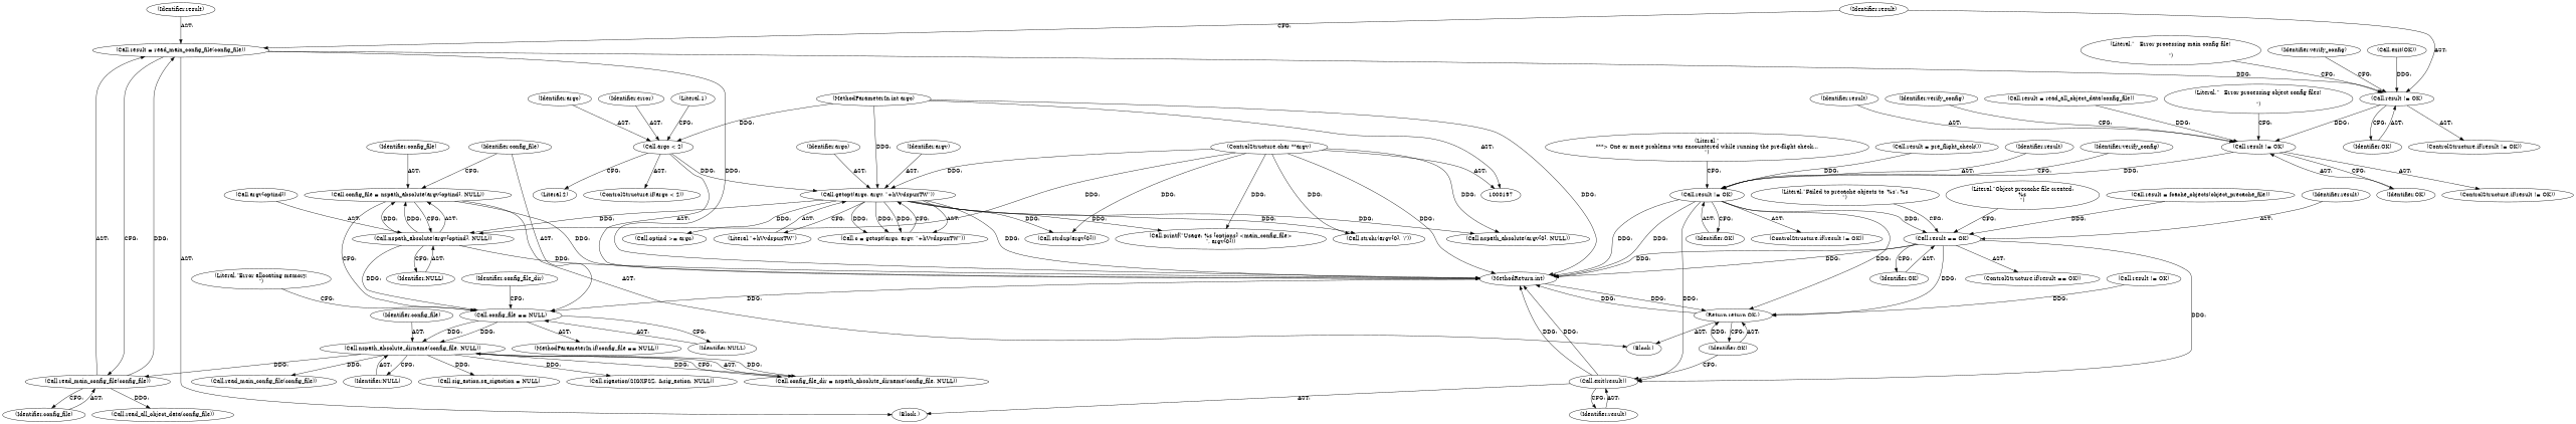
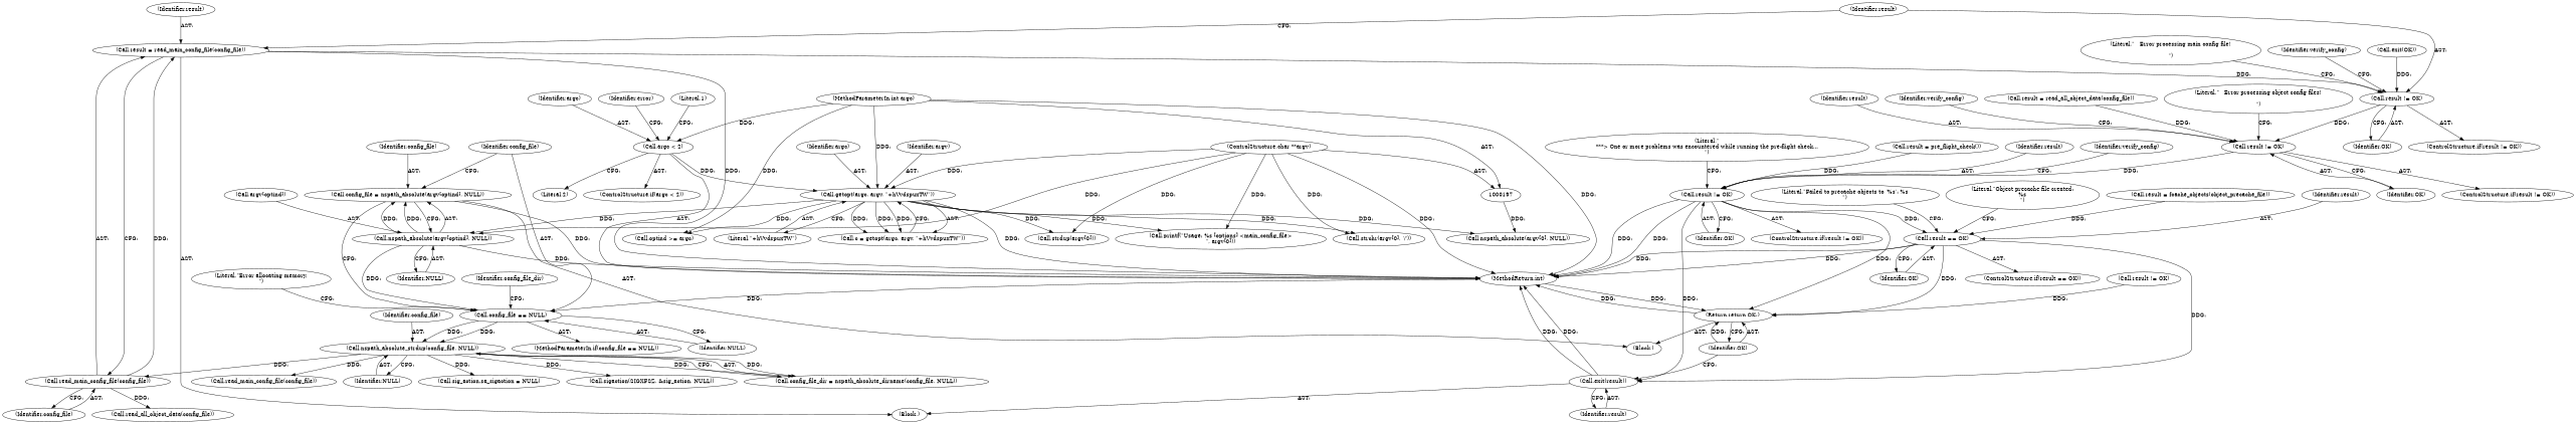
  digraph {
    n1 [label="(Call,result = read_main_config_file(config_file))"]
    n2 [label="(Call,read_main_config_file(config_file))"]
    n3 [label="(Call,result != OK)"]
    n4 [label="(MethodReturn,int)"]
    n5 [label="(Block,)"]
    n6 [label="(Call,read_all_object_data(config_file))"]
    n7 [label="(Identifier,config_file)"]
    n8 [label="(Call,result != OK)"]
    n9 [label="(ControlStructure,if(result != OK))"]
    n10 [label="(Identifier,OK)"]
    n11 [label="(Call,config_file == NULL)"]
    n12 [label="(Return,return OK;)"]
-   n13 [label="(Call,nspath_absolute_dirname(config_file, NULL))"]
+   n13 [label="(Call,nspath_absolute_strdup(config_file, NULL))"]
    n14 [label="(Call,sigaction(SIGXFSZ, &sig_action, NULL))"]
    n15 [label="(Call,config_file_dir = nspath_absolute_dirname(config_file, NULL))"]
    n16 [label="(Call,read_main_config_file(config_file))"]
    n17 [label="(Identifier,NULL)"]
    n18 [label="(Call,sig_action.sa_sigaction = NULL)"]
    n19 [label="(MethodParameterIn,if(config_file == NULL))"]
    n20 [label="(Identifier,NULL)"]
    n21 [label="(Call,config_file = nspath_absolute(argv[optind], NULL))"]
    n22 [label="(Call,nspath_absolute(argv[optind], NULL))"]
    n23 [label="(Block,)"]
    n24 [label="(Identifier,NULL)"]
    n25 [label="(Call,getopt(argc, argv, \"+hVvdspuxTW\"))"]
    n26 [label="(Call,strchr(argv[0], '/'))"]
    n27 [label="(Call,c = getopt(argc, argv, \"+hVvdspuxTW\"))"]
    n28 [label="(Call,nspath_absolute(argv[0], NULL))"]
    n29 [label="(Call,strdup(argv[0]))"]
    n30 [label="(Call,printf(\"Usage: %s [options] <main_config_file>\n\", argv[0]))"]
    n31 [label="(Literal,\"+hVvdspuxTW\")"]
    n32 [label="(Call,optind >= argc)"]
    n33 [label="(Call,argc < 2)"]
    n34 [label="(ControlStructure,if(argc < 2))"]
    n35 [label="(Literal,2)"]
    n36 [label="(MethodParameterIn,int argc)"]
    1000197
    n38 [label="(ControlStructure,char **argv)"]
    n39 [label="(Call,result != OK)"]
    n40 [label="(ControlStructure,if(result != OK))"]
    n41 [label="(Identifier,OK)"]
    n42 [label="(Call,result == OK)"]
    n43 [label="(Call,exit(result))"]
    n44 [label="(ControlStructure,if(result != OK))"]
    n45 [label="(Identifier,OK)"]
    n46 [label="(Identifier,OK)"]
    n47 [label="(ControlStructure,if(result == OK))"]
    n48 [label="(Identifier,result)"]
    n49 [label="(Identifier,OK)"]
    n50 [label="(Literal,\"\n***> One or more problems was encountered while running the pre-flight check...\n\")"]
    n51 [label="(Literal,1)"]
    n52 [label="(Literal,\"Failed to precache objects to '%s': %s\n\")"]
    n53 [label="(Identifier,config_file)"]
    n54 [label="(Literal,\"   Error processing object config files!\n\n\")"]
    n55 [label="(Literal,\"Object precache file created:\n%s\n\")"]
    n56 [label="(Literal,\"   Error processing main config file!\n\n\")"]
    n57 [label="(Call,result = fcache_objects(object_precache_file))"]
    n58 [label="(Identifier,argc)"]
    n59 [label="(Identifier,verify_config)"]
    n60 [label="(Identifier,result)"]
    n61 [label="(Identifier,config_file)"]
    n62 [label="(Identifier,verify_config)"]
    n63 [label="(Identifier,argc)"]
    n64 [label="(Call,exit(OK))"]
    n65 [label="(Call,argv[optind])"]
    n66 [label="(Call,result = pre_flight_check())"]
    n67 [label="(Call,result = read_all_object_data(config_file))"]
    n68 [label="(Identifier,config_file_dir)"]
    n69 [label="(Identifier,config_file)"]
    n70 [label="(Identifier,result)"]
    n71 [label="(Identifier,argv)"]
    n72 [label="(Identifier,result)"]
    n73 [label="(Literal,\"Error allocating memory.\n\")"]
    n74 [label="(Identifier,error)"]
    n75 [label="(Identifier,result)"]
    n76 [label="(Call,result != OK)"]
    n77 [label="(Identifier,result)"]
    n78 [label="(Identifier,verify_config)"]
    n1 -> n2 [label="CFG: "]
    n1 -> n3 [label="DDG: "]
    n1 -> n4 [label="DDG: "]
    n1 -> n5 [label="AST: "]
    n2 -> n1 [label="AST: "]
    n2 -> n1 [label="DDG: "]
    n2 -> n6 [label="DDG: "]
    n2 -> n7 [label="CFG: "]
    n3 -> n8 [label="DDG: "]
    n3 -> n9 [label="AST: "]
    n3 -> n10 [label="CFG: "]
    n4 -> n11 [label="DDG: "]
    n4 -> n12 [label="DDG: "]
    n7 -> n2 [label="AST: "]
    n8 -> n39 [label="DDG: "]
    n8 -> n40 [label="AST: "]
    n8 -> n41 [label="CFG: "]
    n10 -> n3 [label="AST: "]
    n11 -> n13 [label="DDG: "]
    n11 -> n13 [label="DDG: "]
    n11 -> n19 [label="AST: "]
    n11 -> n20 [label="CFG: "]
    n12 -> n4 [label="DDG: "]
    n12 -> n23 [label="AST: "]
    n12 -> n49 [label="CFG: "]
    n13 -> n2 [label="DDG: "]
    n13 -> n14 [label="DDG: "]
    n13 -> n15 [label="AST: "]
    n13 -> n15 [label="DDG: "]
    n13 -> n15 [label="DDG: "]
    n13 -> n16 [label="DDG: "]
    n13 -> n17 [label="CFG: "]
    n13 -> n18 [label="DDG: "]
    n15 -> n13 [label="CFG: "]
    n17 -> n13 [label="AST: "]
    n20 -> n11 [label="AST: "]
    n21 -> n4 [label="DDG: "]
    n21 -> n11 [label="CFG: "]
    n21 -> n22 [label="CFG: "]
    n21 -> n23 [label="AST: "]
    n22 -> n4 [label="DDG: "]
    n22 -> n11 [label="DDG: "]
    n22 -> n21 [label="AST: "]
    n22 -> n21 [label="DDG: "]
    n22 -> n21 [label="DDG: "]
    n22 -> n24 [label="CFG: "]
    n24 -> n22 [label="AST: "]
    n25 -> n4 [label="DDG: "]
    n25 -> n22 [label="DDG: "]
    n25 -> n26 [label="DDG: "]
    n25 -> n27 [label="AST: "]
    n25 -> n27 [label="DDG: "]
    n25 -> n27 [label="DDG: "]
    n25 -> n27 [label="DDG: "]
    n25 -> n28 [label="DDG: "]
    n25 -> n29 [label="DDG: "]
    n25 -> n30 [label="DDG: "]
    n25 -> n31 [label="CFG: "]
    n25 -> n32 [label="DDG: "]
    n27 -> n25 [label="CFG: "]
    n31 -> n25 [label="AST: "]
    n33 -> n4 [label="AST: "]
    n33 -> n25 [label="DDG: "]
    n33 -> n34 [label="AST: "]
    n33 -> n35 [label="CFG: "]
    n36 -> n4 [label="DDG: "]
    n36 -> n25 [label="DDG: "]
+   n36 -> n32 [label="DDG: "]
    n36 -> n33 [label="DDG: "]
    n36 -> 1000197 [label="AST: "]
    n38 -> n4 [label="DDG: "]
    n38 -> n22 [label="DDG: "]
    n38 -> n25 [label="DDG: "]
    n38 -> n26 [label="DDG: "]
-   n38 -> n28 [label="DDG: "]
+   1000197 -> n28 [label="DDG: "]
    n38 -> n29 [label="DDG: "]
    n38 -> n30 [label="DDG: "]
    n38 -> 1000197 [label="AST: "]
    n39 -> n4 [label="DDG: "]
    n39 -> n4 [label="DDG: "]
    n39 -> n12 [label="DDG: "]
    n39 -> n42 [label="DDG: "]
    n39 -> n43 [label="DDG: "]
    n39 -> n44 [label="AST: "]
    n39 -> n45 [label="CFG: "]
    n41 -> n8 [label="AST: "]
    n42 -> n4 [label="DDG: "]
    n42 -> n4 [label="DDG: "]
    n42 -> n12 [label="DDG: "]
    n42 -> n43 [label="DDG: "]
    n42 -> n46 [label="CFG: "]
    n42 -> n47 [label="AST: "]
    n43 -> n4 [label="DDG: "]
    n43 -> n4 [label="DDG: "]
    n43 -> n5 [label="AST: "]
    n43 -> n48 [label="CFG: "]
    n45 -> n39 [label="AST: "]
    n46 -> n42 [label="AST: "]
    n48 -> n43 [label="AST: "]
    n49 -> n12 [label="AST: "]
    n49 -> n12 [label="DDG: "]
    n49 -> n43 [label="CFG: "]
    n50 -> n39 [label="CFG: "]
    n51 -> n33 [label="CFG: "]
    n52 -> n42 [label="CFG: "]
    n53 -> n21 [label="AST: "]
    n54 -> n8 [label="CFG: "]
    n55 -> n42 [label="CFG: "]
    n56 -> n3 [label="CFG: "]
    n57 -> n42 [label="DDG: "]
    n58 -> n25 [label="AST: "]
    n59 -> n3 [label="CFG: "]
    n60 -> n8 [label="AST: "]
    n61 -> n11 [label="AST: "]
    n61 -> n21 [label="CFG: "]
    n62 -> n8 [label="CFG: "]
    n63 -> n33 [label="AST: "]
    n64 -> n3 [label="DDG: "]
    n65 -> n22 [label="AST: "]
    n66 -> n39 [label="DDG: "]
    n67 -> n8 [label="DDG: "]
    n68 -> n11 [label="CFG: "]
    n69 -> n13 [label="AST: "]
    n70 -> n1 [label="CFG: "]
    n70 -> n3 [label="AST: "]
    n71 -> n25 [label="AST: "]
    n72 -> n1 [label="AST: "]
    n73 -> n11 [label="CFG: "]
-   n74 -> n33 [label="AST: "]
+   n74 -> n33 [label="CFG: "]
    n75 -> n42 [label="AST: "]
    n76 -> n12 [label="DDG: "]
    n77 -> n39 [label="AST: "]
    n78 -> n39 [label="CFG: "]
  }
